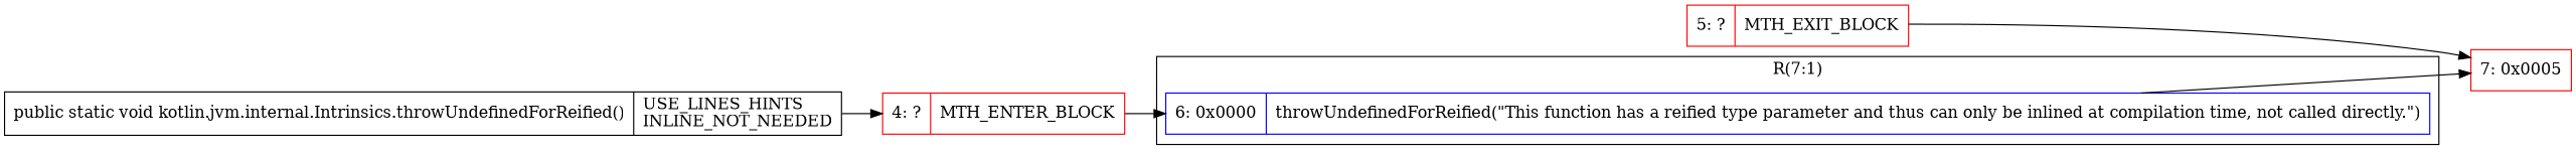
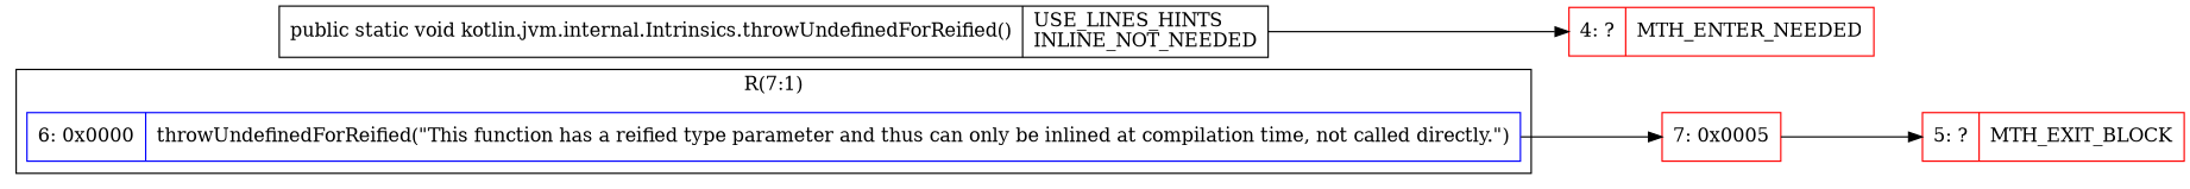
  digraph {
    fontname="DejaVu Serif"
    rankdir=LR
    node [color=red fontname="DejaVu Serif" shape=record]
    edge [fontname="DejaVu Serif"]
    n1 [color=blue label="{6\:\ 0x0000|throwUndefinedForReified(\"This function has a reified type parameter and thus can only be inlined at compilation time, not called directly.\")\l}"]
    n2 [label="{7\:\ 0x0005}"]
    n3 [label="{5\:\ ?|MTH_EXIT_BLOCK\l}"]
-   n4 [label="{4\:\ ?|MTH_ENTER_BLOCK\l}"]
+   n4 [label="{4\:\ ?|MTH_ENTER_NEEDED\l}"]
    n5 [label="{public static void kotlin.jvm.internal.Intrinsics.throwUndefinedForReified()  | USE_LINES_HINTS\lINLINE_NOT_NEEDED\l}" color=""]
    subgraph cluster_1 {
      label="R(7:1)"
      n1
    }
    n1 -> n2
-   n3 -> n2
-   n4 -> n1
+   n2 -> n3
    n5 -> n4
  }
